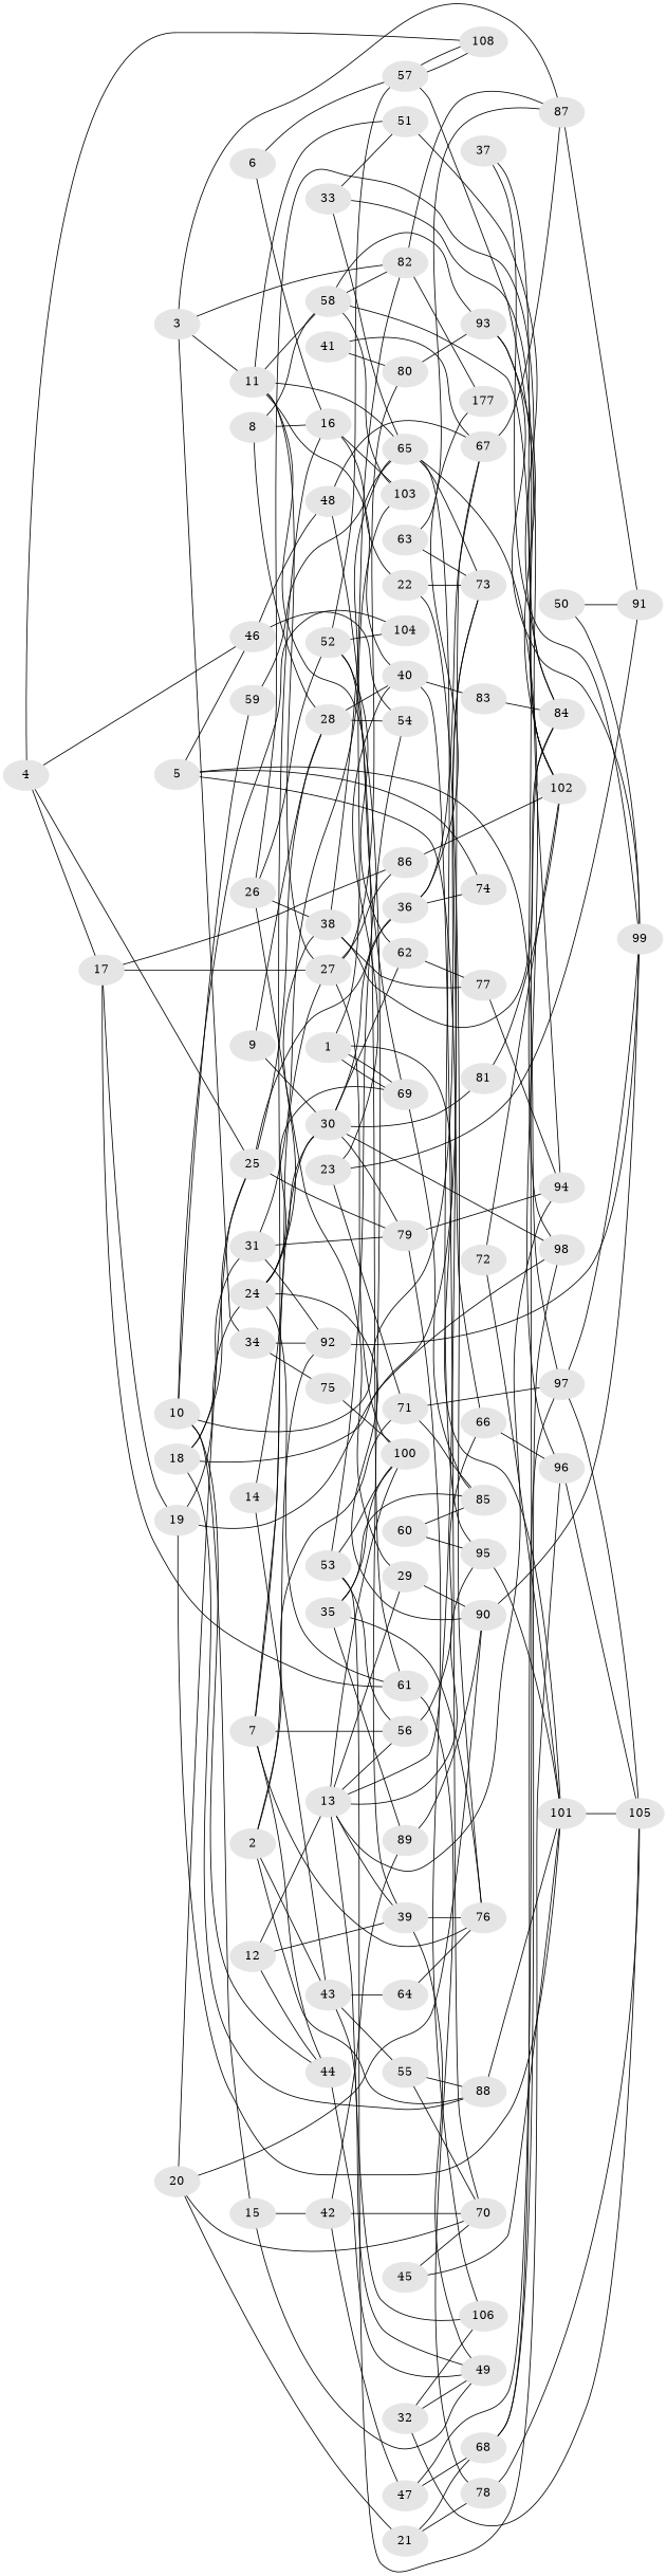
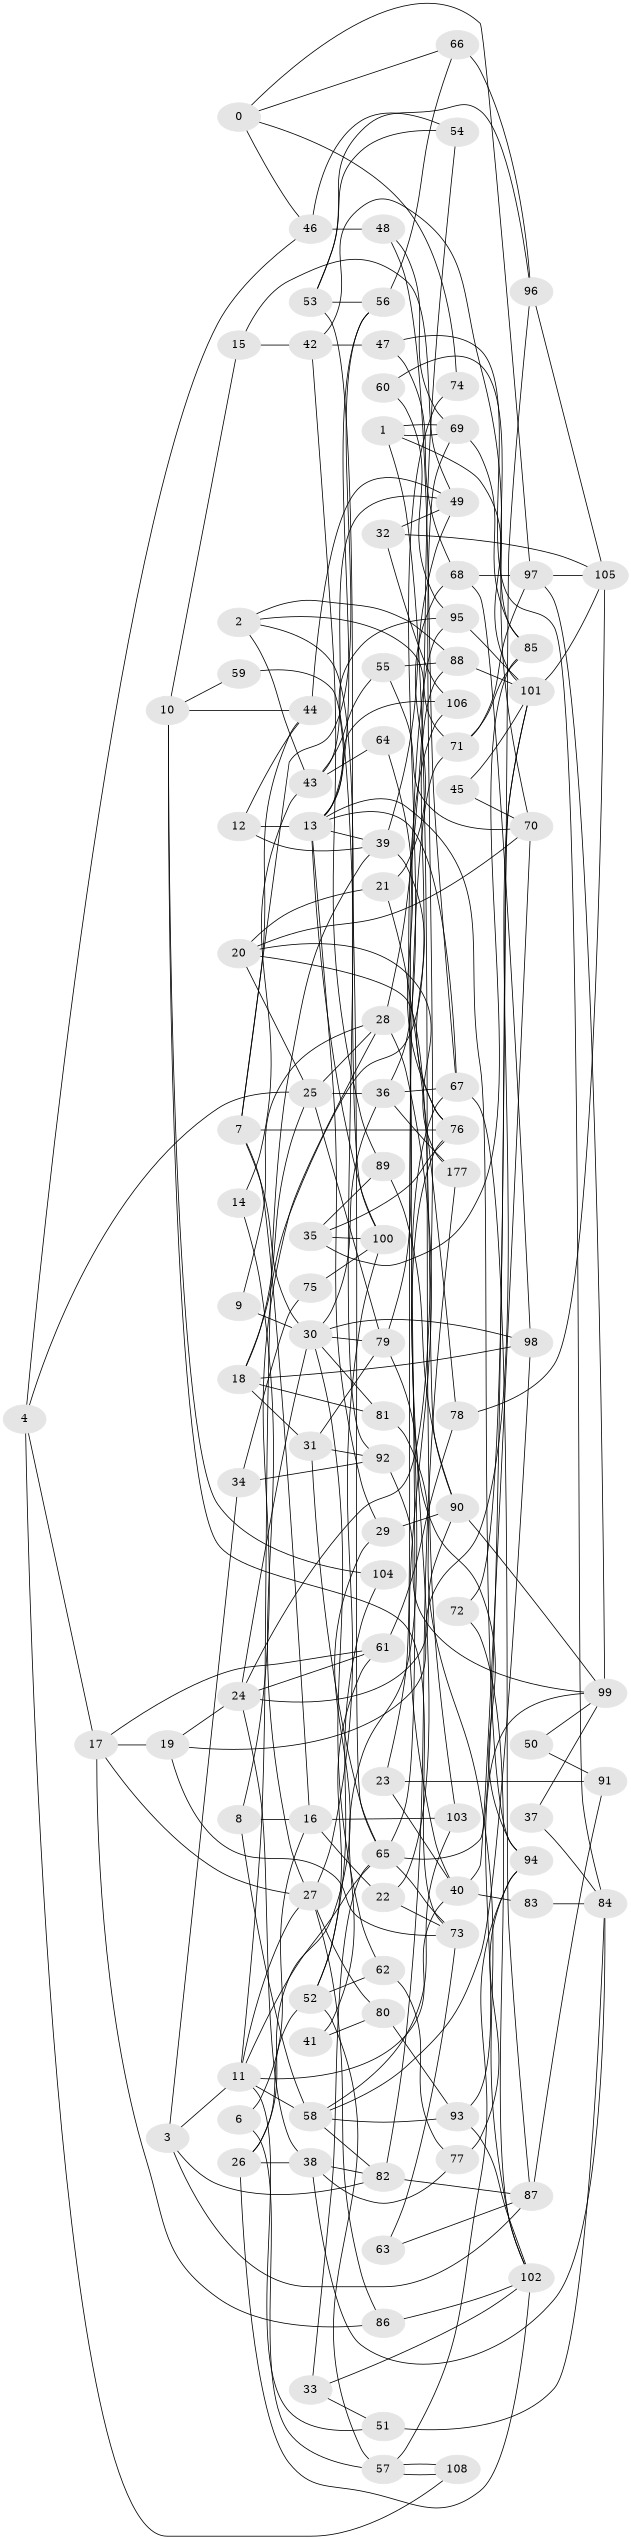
  graph {
    rankdir=LR
    node [color=gray90 style=filled]
    1
    69
    101
    103
    85
    105
    2
    43
    71
    92
    88
    49
    55
    64
    48
    67
    97
    99
    3
    11
    34
    82
    87
    58
    27
    39
    40
    51
    65
    75
    n31 [label=177]
    91
    4
    17
    25
    46
    108
    19
    61
    86
    28
    36
    79
    54
-   5
+   5 [label=0]
    66
    74
    96
    6
    16
    57
    22
    94
    7
    30
    44
    56
    76
    81
    98
    62
    8
    93
    9
    10
    15
    59
    73
    104
    42
    100
    80
    70
    83
    84
    95
    12
    13
    29
    106
    90
    14
    89
    47
    24
    78
    102
    18
    31
    38
    20
    21
    68
    23
    77
    26
    52
    32
    33
    35
    37
    41
    45
    50
    53
    60
    63
    72
    1 -- 69
    1 -- 69
    1 -- 101
    1 -- 103
    69 -- 85
    101 -- 105
    2 -- 43
    2 -- 71
    2 -- 92
    2 -- 88
    43 -- 49
    43 -- 55
    43 -- 64
    71 -- 85
    71 -- 97
    92 -- 99
    88 -- 101
    55 -- 88
    55 -- 70
    64 -- 76
    48 -- 69
    48 -- 67
    67 -- 87
    97 -- 105
    97 -- 99
    3 -- 11
    3 -- 34
    3 -- 82
    3 -- 87
    11 -- 58
    11 -- 27
    11 -- 39
    11 -- 40
    11 -- 51
    11 -- 65
    34 -- 92
    34 -- 75
    82 -- 87
    82 -- n31
    87 -- 91
    58 -- 103
    58 -- 82
    58 -- 98
    58 -- 93
    27 -- 86
    27 -- 100
    27 -- 80
    39 -- 49
    39 -- 76
    40 -- 70
    40 -- 83
    51 -- 84
    65 -- 96
    65 -- 73
    65 -- 95
    75 -- 100
    4 -- 17
    4 -- 25
    4 -- 46
    4 -- 108
    17 -- 27
    17 -- 19
    17 -- 61
    17 -- 86
    25 -- 28
    25 -- 36
    25 -- 79
    46 -- 48
    46 -- 54
    19 -- 101
    19 -- 73
    19 -- 24
    61 -- 78
    86 -- 102
    28 -- 40
    28 -- 54
    36 -- 67
    36 -- n31
    36 -- 74
    79 -- 94
    79 -- 106
    5 -- 97
    5 -- 46
    5 -- 66
    5 -- 74
    66 -- 96
    96 -- 105
    6 -- 16
    6 -- 57
    16 -- 103
    16 -- 22
    57 -- 108
    57 -- 108
    57 -- 94
    22 -- 76
    22 -- 73
    7 -- 16
    7 -- 30
    7 -- 44
    7 -- 56
    7 -- 76
    30 -- 36
    30 -- 79
    30 -- 81
    30 -- 98
    30 -- 62
    44 -- 49
    56 -- 66
    81 -- 102
    62 -- 77
    8 -- 58
    8 -- 28
    8 -- 16
    93 -- 99
    93 -- 102
    9 -- 28
    9 -- 30
    10 -- 44
    10 -- 15
    10 -- 59
    10 -- 73
    10 -- 104
    15 -- 49
    15 -- 42
    59 -- 65
    42 -- 70
    42 -- 89
    42 -- 47
    80 -- 93
    83 -- 84
    95 -- 101
    12 -- 39
    12 -- 44
    12 -- 13
    13 -- 67
    13 -- 39
    13 -- 94
    13 -- 56
    13 -- 100
    13 -- 95
    13 -- 29
    13 -- 106
    29 -- 90
    90 -- 99
    14 -- 43
    14 -- 27
    89 -- 90
    47 -- 84
    47 -- 68
    24 -- 69
    24 -- 61
    24 -- 30
    24 -- 90
    24 -- 38
    78 -- 105
    18 -- 88
    18 -- 25
+   18 -- 81
    18 -- 98
    18 -- 31
    31 -- 92
    31 -- 65
    31 -- 79
    38 -- 82
    38 -- 84
    38 -- 77
+   20 -- n31
    20 -- 25
    20 -- 70
    20 -- 90
    20 -- 21
    21 -- 78
    21 -- 68
    68 -- 97
    68 -- 98
    23 -- 71
    23 -- 40
    23 -- 91
    77 -- 94
    26 -- 29
    26 -- 102
    26 -- 38
    26 -- 52
    52 -- 61
    52 -- 57
    52 -- 62
    52 -- 104
    32 -- 105
    32 -- 49
    32 -- 106
    33 -- 51
    33 -- 65
    33 -- 102
    35 -- 85
    35 -- 76
    35 -- 100
    35 -- 89
    37 -- 99
    37 -- 84
    41 -- 67
    41 -- 80
    45 -- 101
    45 -- 70
    50 -- 99
    50 -- 91
    53 -- 54
    53 -- 96
    53 -- 56
    53 -- 100
    60 -- 85
    60 -- 95
    63 -- 87
    63 -- 73
    72 -- 101
    72 -- 102
  }
